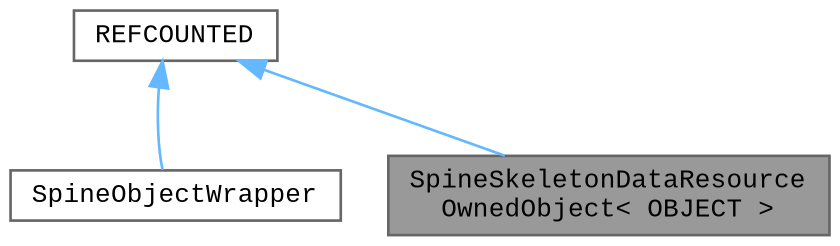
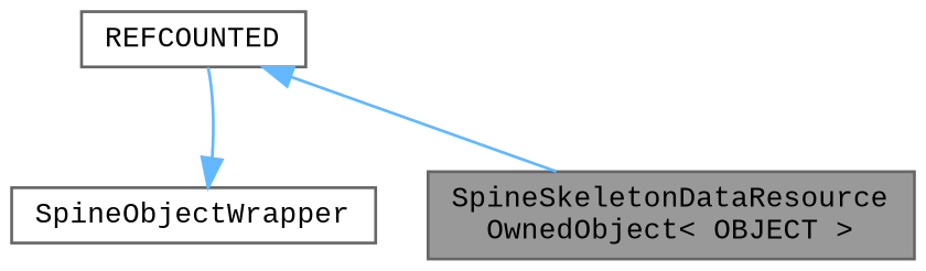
  digraph {
    fontname="Liberation Mono"
    node [color=gray40 fillcolor=white fontname="Liberation Mono" fontsize=10 shape=box style=filled]
    edge [color=steelblue1 dir=back fontname="Liberation Mono" fontsize=10 labelfontname=Helvetica labelfontsize=10 style=solid]
    n1 [fillcolor=grey60 fontcolor=black height=0.2 label="SpineSkeletonDataResource\lOwnedObject\< OBJECT \>" width=0.4]
    n2 [height=0.2 label=SpineObjectWrapper width=0.4]
    n3 [height=0.2 label=REFCOUNTED width=0.4]
    n3 -> n1
-   n3 -> n2
+   n2 -> n3
  }
